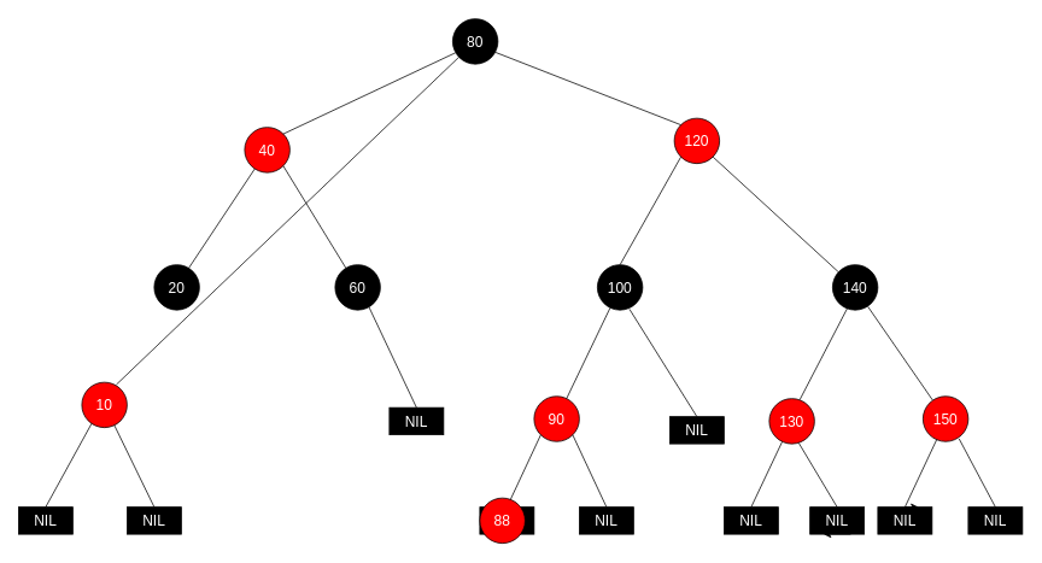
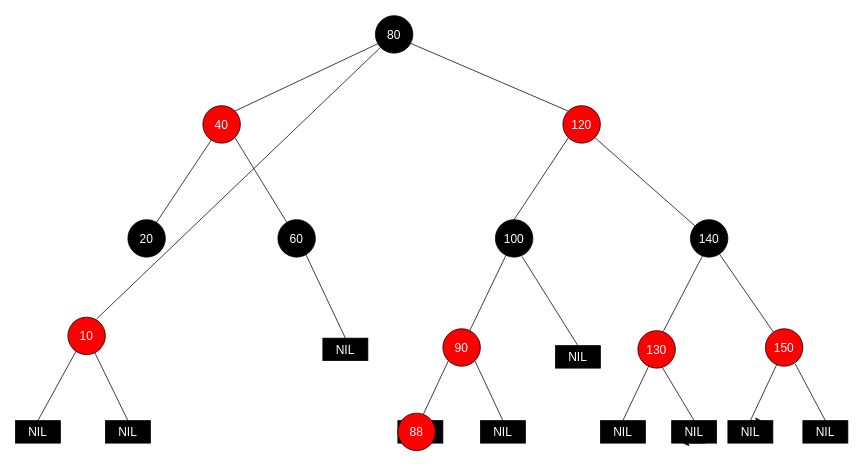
  <mxCell id="0" />
  <mxCell id="1" parent="0" />
  <mxCell id="2" value="&lt;font color=&quot;#ffffff&quot;&gt;80&lt;/font&gt;" style="ellipse;whiteSpace=wrap;html=1;aspect=fixed;fontSize=16;fillColor=#000000;" parent="1" vertex="1"><mxGeometry x="500" y="20" width="50" height="50" as="geometry" /></mxCell>
  <mxCell id="3" value="&lt;font color=&quot;#ffffff&quot;&gt;40&lt;/font&gt;" style="ellipse;whiteSpace=wrap;html=1;aspect=fixed;fontSize=16;fillColor=#FF0000;" parent="1" vertex="1"><mxGeometry x="270" y="140" width="50" height="50" as="geometry" /></mxCell>
- <mxCell id="4" value="&lt;font color=&quot;#ffffff&quot;&gt;120&lt;/font&gt;" style="ellipse;whiteSpace=wrap;html=1;aspect=fixed;fontSize=16;fillColor=#FF0000;" parent="1" vertex="1"><mxGeometry x="745" y="130" width="50" height="50" as="geometry" /></mxCell>
+ <mxCell id="4" value="&lt;font color=&quot;#ffffff&quot;&gt;120&lt;/font&gt;" style="ellipse;whiteSpace=wrap;html=1;aspect=fixed;fontSize=16;fillColor=#FF0000;" parent="1" vertex="1"><mxGeometry x="750" y="140" width="50" height="50" as="geometry" /></mxCell>
  <mxCell id="5" value="&lt;font color=&quot;#ffffff&quot;&gt;20&lt;/font&gt;" style="ellipse;whiteSpace=wrap;html=1;aspect=fixed;fontSize=16;fillColor=#000000;" parent="1" vertex="1"><mxGeometry x="170" y="292" width="50" height="50" as="geometry" /></mxCell>
  <mxCell id="6" value="&lt;font color=&quot;#ffffff&quot;&gt;60&lt;/font&gt;" style="ellipse;whiteSpace=wrap;html=1;aspect=fixed;fontSize=16;fillColor=#000000;" parent="1" vertex="1"><mxGeometry x="370" y="292" width="50" height="50" as="geometry" /></mxCell>
  <mxCell id="7" value="&lt;font color=&quot;#ffffff&quot;&gt;10&lt;/font&gt;" style="ellipse;whiteSpace=wrap;html=1;aspect=fixed;fontSize=16;fillColor=#FF0000;" parent="1" vertex="1"><mxGeometry x="90" y="422" width="50" height="50" as="geometry" /></mxCell>
  <mxCell id="8" value="" style="endArrow=none;html=1;fontSize=16;entryX=0.063;entryY=0.75;entryDx=0;entryDy=0;exitX=1;exitY=0;exitDx=0;exitDy=0;entryPerimeter=0;" parent="1" source="3" target="2" edge="1"><mxGeometry width="50" height="50" relative="1" as="geometry"><mxPoint x="500" y="350" as="sourcePoint" /><mxPoint x="550" y="300" as="targetPoint" /></mxGeometry></mxCell>
  <mxCell id="9" value="" style="endArrow=none;html=1;fontSize=16;entryX=0.938;entryY=0.738;entryDx=0;entryDy=0;exitX=0;exitY=0;exitDx=0;exitDy=0;entryPerimeter=0;" parent="1" source="4" target="2" edge="1"><mxGeometry width="50" height="50" relative="1" as="geometry"><mxPoint x="650" y="150" as="sourcePoint" /><mxPoint x="700" y="100" as="targetPoint" /></mxGeometry></mxCell>
  <mxCell id="10" value="" style="endArrow=none;html=1;fontSize=16;exitX=0.763;exitY=0.075;exitDx=0;exitDy=0;exitPerimeter=0;" parent="1" source="5" target="3" edge="1"><mxGeometry width="50" height="50" relative="1" as="geometry"><mxPoint x="190" y="270" as="sourcePoint" /><mxPoint x="240" y="220" as="targetPoint" /></mxGeometry></mxCell>
  <mxCell id="11" value="" style="endArrow=none;html=1;fontSize=16;entryX=1;entryY=1;entryDx=0;entryDy=0;" parent="1" source="6" target="3" edge="1"><mxGeometry width="50" height="50" relative="1" as="geometry"><mxPoint x="370" y="290" as="sourcePoint" /><mxPoint x="420" y="240" as="targetPoint" /></mxGeometry></mxCell>
  <mxCell id="12" value="" style="endArrow=none;html=1;fontSize=16;exitX=0.763;exitY=0.05;exitDx=0;exitDy=0;exitPerimeter=0;" parent="1" source="7" target="2" edge="1"><mxGeometry width="50" height="50" relative="1" as="geometry"><mxPoint x="90" y="445" as="sourcePoint" /><mxPoint x="160" y="380" as="targetPoint" /></mxGeometry></mxCell>
  <mxCell id="13" value="&lt;font color=&quot;#ffffff&quot;&gt;NIL&lt;/font&gt;" style="rounded=0;whiteSpace=wrap;html=1;fontSize=16;fillColor=#000000;" parent="1" vertex="1"><mxGeometry x="430" y="450" width="60" height="30" as="geometry" /></mxCell>
  <mxCell id="14" value="&lt;font color=&quot;#ffffff&quot;&gt;NIL&lt;/font&gt;" style="rounded=0;whiteSpace=wrap;html=1;fontSize=16;fillColor=#000000;" parent="1" vertex="1"><mxGeometry x="20" y="560" width="60" height="30" as="geometry" /></mxCell>
  <mxCell id="15" value="&lt;font color=&quot;#ffffff&quot;&gt;NIL&lt;/font&gt;" style="rounded=0;whiteSpace=wrap;html=1;fontSize=16;fillColor=#000000;" parent="1" vertex="1"><mxGeometry x="140" y="560" width="60" height="30" as="geometry" /></mxCell>
  <mxCell id="16" value="" style="endArrow=none;html=1;fontSize=16;exitX=0.5;exitY=0;exitDx=0;exitDy=0;entryX=0.218;entryY=0.908;entryDx=0;entryDy=0;entryPerimeter=0;" parent="1" source="14" target="7" edge="1"><mxGeometry width="50" height="50" relative="1" as="geometry"><mxPoint x="0" y="560" as="sourcePoint" /><mxPoint x="57" y="504" as="targetPoint" /></mxGeometry></mxCell>
  <mxCell id="17" value="" style="endArrow=none;html=1;fontSize=16;exitX=0.5;exitY=0;exitDx=0;exitDy=0;" parent="1" source="15" target="7" edge="1"><mxGeometry width="50" height="50" relative="1" as="geometry"><mxPoint x="130" y="560" as="sourcePoint" /><mxPoint x="180" y="510" as="targetPoint" /></mxGeometry></mxCell>
  <mxCell id="18" value="&lt;font color=&quot;#ffffff&quot;&gt;100&lt;/font&gt;" style="ellipse;whiteSpace=wrap;html=1;aspect=fixed;fontSize=16;fillColor=#000000;" parent="1" vertex="1"><mxGeometry x="660" y="292" width="50" height="50" as="geometry" /></mxCell>
  <mxCell id="19" value="&lt;font color=&quot;#ffffff&quot;&gt;140&lt;/font&gt;" style="ellipse;whiteSpace=wrap;html=1;aspect=fixed;fontSize=16;fillColor=#000000;" parent="1" vertex="1"><mxGeometry x="920" y="292" width="50" height="50" as="geometry" /></mxCell>
  <mxCell id="20" value="&lt;font color=&quot;#ffffff&quot;&gt;90&lt;/font&gt;" style="ellipse;whiteSpace=wrap;html=1;aspect=fixed;fontSize=16;fillColor=#FF0000;" parent="1" vertex="1"><mxGeometry x="590" y="437.5" width="50" height="50" as="geometry" /></mxCell>
  <mxCell id="21" value="" style="endArrow=none;html=1;fontSize=16;entryX=0.75;entryY=0.938;entryDx=0;entryDy=0;entryPerimeter=0;exitX=0.5;exitY=0;exitDx=0;exitDy=0;" parent="1" source="13" target="6" edge="1"><mxGeometry width="50" height="50" relative="1" as="geometry"><mxPoint x="440" y="450" as="sourcePoint" /><mxPoint x="490" y="400" as="targetPoint" /></mxGeometry></mxCell>
  <mxCell id="22" value="&lt;font color=&quot;#ffffff&quot;&gt;130&lt;/font&gt;" style="ellipse;whiteSpace=wrap;html=1;aspect=fixed;fontSize=16;fillColor=#FF0000;" parent="1" vertex="1"><mxGeometry x="850" y="440" width="50" height="50" as="geometry" /></mxCell>
  <mxCell id="23" value="&lt;font color=&quot;#ffffff&quot;&gt;150&lt;/font&gt;" style="ellipse;whiteSpace=wrap;html=1;aspect=fixed;fontSize=16;fillColor=#FF0000;" parent="1" vertex="1"><mxGeometry x="1020" y="437.5" width="50" height="50" as="geometry" /></mxCell>
  <mxCell id="24" value="&lt;font color=&quot;#ffffff&quot;&gt;NIL&lt;/font&gt;" style="rounded=0;whiteSpace=wrap;html=1;fontSize=16;fillColor=#000000;" parent="1" vertex="1"><mxGeometry x="530" y="560" width="60" height="30" as="geometry" /></mxCell>
  <mxCell id="25" value="&lt;font color=&quot;#ffffff&quot;&gt;NIL&lt;/font&gt;" style="rounded=0;whiteSpace=wrap;html=1;fontSize=16;fillColor=#000000;" parent="1" vertex="1"><mxGeometry x="640" y="560" width="60" height="30" as="geometry" /></mxCell>
  <mxCell id="26" value="&lt;font color=&quot;#ffffff&quot;&gt;NIL&lt;/font&gt;" style="rounded=0;whiteSpace=wrap;html=1;fontSize=16;fillColor=#000000;" parent="1" vertex="1"><mxGeometry x="800" y="560" width="60" height="30" as="geometry" /></mxCell>
  <mxCell id="27" value="&lt;font color=&quot;#ffffff&quot;&gt;NIL&lt;/font&gt;" style="rounded=0;whiteSpace=wrap;html=1;fontSize=16;fillColor=#000000;" parent="1" vertex="1"><mxGeometry x="895" y="560" width="60" height="30" as="geometry" /></mxCell>
  <mxCell id="28" value="&lt;font color=&quot;#ffffff&quot;&gt;NIL&lt;/font&gt;" style="rounded=0;whiteSpace=wrap;html=1;fontSize=16;fillColor=#000000;" parent="1" vertex="1"><mxGeometry x="970" y="560" width="60" height="30" as="geometry" /></mxCell>
  <mxCell id="29" value="&lt;font color=&quot;#ffffff&quot;&gt;NIL&lt;/font&gt;" style="rounded=0;whiteSpace=wrap;html=1;fontSize=16;fillColor=#000000;" parent="1" vertex="1"><mxGeometry x="1070" y="560" width="60" height="30" as="geometry" /></mxCell>
  <mxCell id="30" value="" style="endArrow=none;html=1;fontSize=16;entryX=0;entryY=1;entryDx=0;entryDy=0;exitX=0.5;exitY=0;exitDx=0;exitDy=0;" parent="1" source="18" target="4" edge="1"><mxGeometry width="50" height="50" relative="1" as="geometry"><mxPoint x="740" y="340" as="sourcePoint" /><mxPoint x="790" y="290" as="targetPoint" /></mxGeometry></mxCell>
  <mxCell id="31" value="" style="endArrow=none;html=1;fontSize=16;entryX=1;entryY=1;entryDx=0;entryDy=0;" parent="1" source="19" target="4" edge="1"><mxGeometry width="50" height="50" relative="1" as="geometry"><mxPoint x="920" y="270" as="sourcePoint" /><mxPoint x="970" y="220" as="targetPoint" /></mxGeometry></mxCell>
  <mxCell id="32" value="" style="endArrow=none;html=1;fontSize=16;" parent="1" source="20" target="18" edge="1"><mxGeometry width="50" height="50" relative="1" as="geometry"><mxPoint x="660" y="450" as="sourcePoint" /><mxPoint x="710" y="400" as="targetPoint" /></mxGeometry></mxCell>
  <mxCell id="33" value="" style="endArrow=none;html=1;fontSize=16;entryX=0.78;entryY=0.925;entryDx=0;entryDy=0;entryPerimeter=0;" parent="1" source="23" target="19" edge="1"><mxGeometry width="50" height="50" relative="1" as="geometry"><mxPoint x="1000" y="420" as="sourcePoint" /><mxPoint x="1050" y="370" as="targetPoint" /></mxGeometry></mxCell>
  <mxCell id="34" value="" style="endArrow=none;html=1;fontSize=16;entryX=0.325;entryY=0.963;entryDx=0;entryDy=0;entryPerimeter=0;exitX=0.675;exitY=0.025;exitDx=0;exitDy=0;exitPerimeter=0;" parent="1" source="22" target="19" edge="1"><mxGeometry width="50" height="50" relative="1" as="geometry"><mxPoint x="850" y="440" as="sourcePoint" /><mxPoint x="890" y="400" as="targetPoint" /></mxGeometry></mxCell>
  <mxCell id="35" value="&lt;font color=&quot;#ffffff&quot;&gt;NIL&lt;/font&gt;" style="rounded=0;whiteSpace=wrap;html=1;fontSize=16;fillColor=#000000;" parent="1" vertex="1"><mxGeometry x="740" y="460" width="60" height="30" as="geometry" /></mxCell>
  <mxCell id="36" value="" style="endArrow=none;html=1;fontSize=16;entryX=0.709;entryY=0.982;entryDx=0;entryDy=0;entryPerimeter=0;exitX=0.5;exitY=0;exitDx=0;exitDy=0;" parent="1" source="35" target="18" edge="1"><mxGeometry width="50" height="50" relative="1" as="geometry"><mxPoint x="760" y="480" as="sourcePoint" /><mxPoint x="810" y="430" as="targetPoint" /></mxGeometry></mxCell>
  <mxCell id="37" value="" style="endArrow=none;html=1;fontSize=16;exitX=0.5;exitY=0;exitDx=0;exitDy=0;entryX=0;entryY=1;entryDx=0;entryDy=0;" parent="1" source="24" target="20" edge="1"><mxGeometry width="50" height="50" relative="1" as="geometry"><mxPoint x="540" y="560" as="sourcePoint" /><mxPoint x="590" y="500" as="targetPoint" /></mxGeometry></mxCell>
  <mxCell id="38" value="" style="endArrow=none;html=1;fontSize=16;entryX=1;entryY=1;entryDx=0;entryDy=0;exitX=0.5;exitY=0;exitDx=0;exitDy=0;" parent="1" source="25" target="20" edge="1"><mxGeometry width="50" height="50" relative="1" as="geometry"><mxPoint x="640" y="570" as="sourcePoint" /><mxPoint x="690" y="520" as="targetPoint" /></mxGeometry></mxCell>
  <mxCell id="39" value="" style="endArrow=none;html=1;fontSize=16;exitX=0.5;exitY=0;exitDx=0;exitDy=0;" parent="1" source="26" target="22" edge="1"><mxGeometry width="50" height="50" relative="1" as="geometry"><mxPoint x="800" y="550" as="sourcePoint" /><mxPoint x="850" y="500" as="targetPoint" /></mxGeometry></mxCell>
  <mxCell id="40" value="" style="endArrow=none;html=1;fontSize=16;entryX=0.651;entryY=0.98;entryDx=0;entryDy=0;entryPerimeter=0;exitX=0.5;exitY=0;exitDx=0;exitDy=0;" parent="1" source="27" target="22" edge="1"><mxGeometry width="50" height="50" relative="1" as="geometry"><mxPoint x="910" y="590" as="sourcePoint" /><mxPoint x="960" y="540" as="targetPoint" /></mxGeometry></mxCell>
  <mxCell id="41" value="" style="endArrow=none;html=1;fontSize=16;entryX=0.306;entryY=0.948;entryDx=0;entryDy=0;entryPerimeter=0;exitX=0.5;exitY=0;exitDx=0;exitDy=0;" parent="1" source="28" target="23" edge="1"><mxGeometry width="50" height="50" relative="1" as="geometry"><mxPoint x="1000" y="570" as="sourcePoint" /><mxPoint x="1050" y="520" as="targetPoint" /></mxGeometry></mxCell>
  <mxCell id="42" value="" style="endArrow=none;html=1;fontSize=16;entryX=0.797;entryY=0.939;entryDx=0;entryDy=0;entryPerimeter=0;exitX=0.5;exitY=0;exitDx=0;exitDy=0;" parent="1" source="29" target="23" edge="1"><mxGeometry width="50" height="50" relative="1" as="geometry"><mxPoint x="1140" y="560" as="sourcePoint" /><mxPoint x="1190" y="510" as="targetPoint" /></mxGeometry></mxCell>
  <mxCell id="43" value="&lt;font color=&quot;#ffffff&quot;&gt;88&lt;/font&gt;" style="ellipse;whiteSpace=wrap;html=1;aspect=fixed;fontSize=16;fillColor=#FF0000;" parent="1" vertex="1"><mxGeometry x="530" y="550" width="50" height="50" as="geometry" /></mxCell>
  <mxCell id="44" style="edgeStyle=orthogonalEdgeStyle;rounded=0;orthogonalLoop=1;jettySize=auto;html=1;exitX=0.75;exitY=1;exitDx=0;exitDy=0;entryX=0.25;entryY=1;entryDx=0;entryDy=0;fontSize=16;" parent="1" source="27" target="27" edge="1"><mxGeometry relative="1" as="geometry" /></mxCell>
  <mxCell id="45" style="edgeStyle=orthogonalEdgeStyle;rounded=0;orthogonalLoop=1;jettySize=auto;html=1;exitX=0.5;exitY=0;exitDx=0;exitDy=0;entryX=0.75;entryY=0;entryDx=0;entryDy=0;fontSize=16;" parent="1" source="28" target="28" edge="1"><mxGeometry relative="1" as="geometry" /></mxCell>
